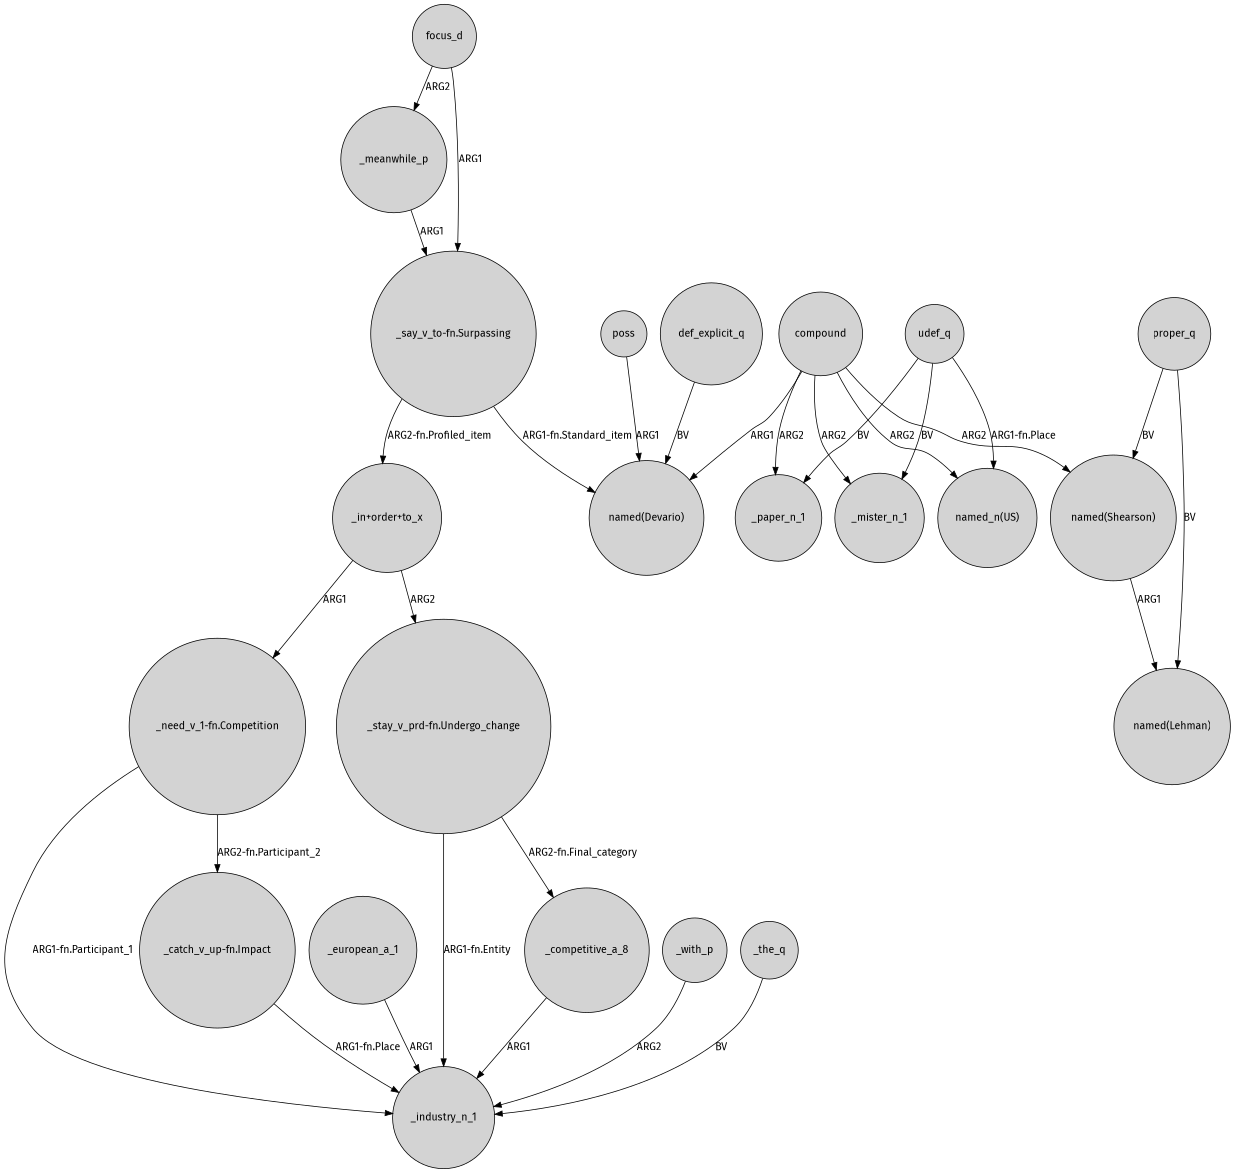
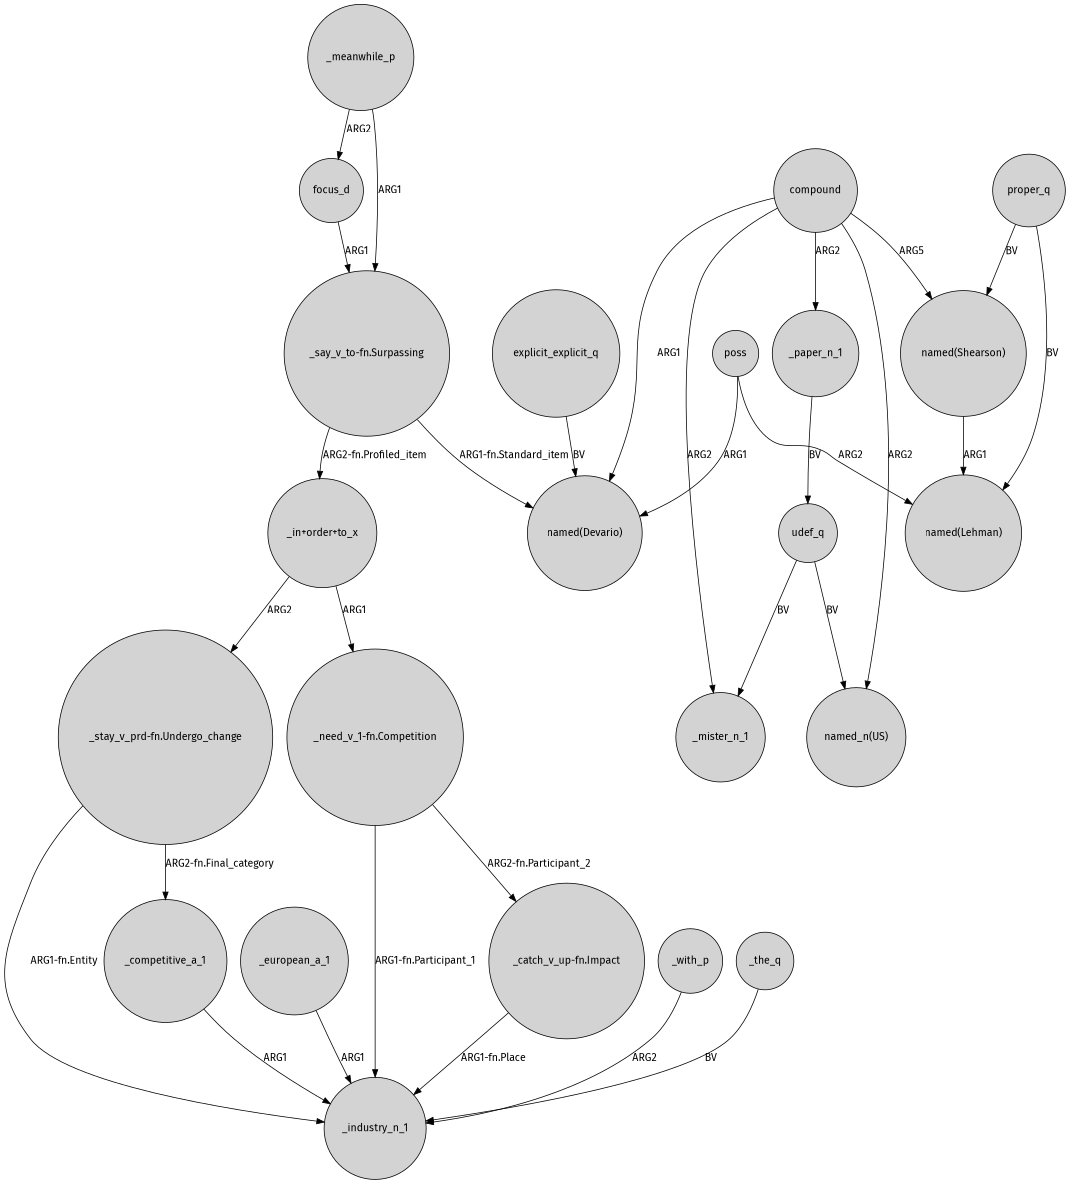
  digraph {
    fontname="Fira Sans"
    node [fontname="Fira Sans" shape=circle style=filled]
    edge [fontname="Fira Sans"]
-   def_explicit_q
+   def_explicit_q [label=explicit_explicit_q]
    "named(Devario)"
    compound
    _mister_n_1
    "named(Shearson)"
    _paper_n_1
    "named_n(US)"
    "named(Lehman)"
    udef_q
    "_stay_v_prd-fn.Undergo_change"
    _industry_n_1
-   _competitive_a_1 [label=_competitive_a_8]
+   _competitive_a_1
    _european_a_1
    proper_q
    _meanwhile_p
    "_say_v_to-fn.Surpassing"
    "_in+order+to_x"
    "_need_v_1-fn.Competition"
    "_catch_v_up-fn.Impact"
    poss
    _with_p
    focus_d
    _the_q
    def_explicit_q -> "named(Devario)" [label=BV]
    compound -> "named(Devario)" [label=ARG1]
    compound -> _mister_n_1 [label=ARG2]
-   compound -> "named(Shearson)" [label=ARG2]
+   compound -> "named(Shearson)" [label=ARG5]
    compound -> _paper_n_1 [label=ARG2]
    compound -> "named_n(US)" [label=ARG2]
    "named(Shearson)" -> "named(Lehman)" [label=ARG1]
    udef_q -> _mister_n_1 [label=BV]
-   udef_q -> _paper_n_1 [label=BV]
-   udef_q -> "named_n(US)" [label="ARG1-fn.Place"]
+   _paper_n_1 -> udef_q [label=BV]
+   udef_q -> "named_n(US)" [label=BV]
    "_stay_v_prd-fn.Undergo_change" -> _industry_n_1 [label="ARG1-fn.Entity"]
    "_stay_v_prd-fn.Undergo_change" -> _competitive_a_1 [label="ARG2-fn.Final_category"]
    _competitive_a_1 -> _industry_n_1 [label=ARG1]
    _european_a_1 -> _industry_n_1 [label=ARG1]
    proper_q -> "named(Shearson)" [label=BV]
    proper_q -> "named(Lehman)" [label=BV]
    _meanwhile_p -> "_say_v_to-fn.Surpassing" [label=ARG1]
    "_say_v_to-fn.Surpassing" -> "named(Devario)" [label="ARG1-fn.Standard_item"]
    "_say_v_to-fn.Surpassing" -> "_in+order+to_x" [label="ARG2-fn.Profiled_item"]
    "_in+order+to_x" -> "_stay_v_prd-fn.Undergo_change" [label=ARG2]
    "_in+order+to_x" -> "_need_v_1-fn.Competition" [label=ARG1]
    "_need_v_1-fn.Competition" -> _industry_n_1 [label="ARG1-fn.Participant_1"]
    "_need_v_1-fn.Competition" -> "_catch_v_up-fn.Impact" [label="ARG2-fn.Participant_2"]
    "_catch_v_up-fn.Impact" -> _industry_n_1 [label="ARG1-fn.Place"]
    poss -> "named(Devario)" [label=ARG1]
+   poss -> "named(Lehman)" [label=ARG2]
    _with_p -> _industry_n_1 [label=ARG2]
-   focus_d -> _meanwhile_p [label=ARG2]
+   _meanwhile_p -> focus_d [label=ARG2]
    focus_d -> "_say_v_to-fn.Surpassing" [label=ARG1]
    _the_q -> _industry_n_1 [label=BV]
  }
